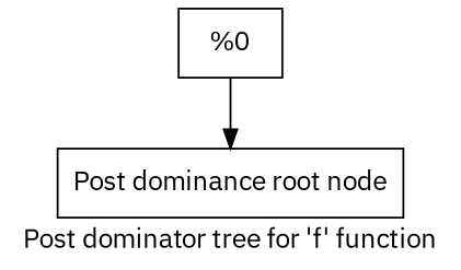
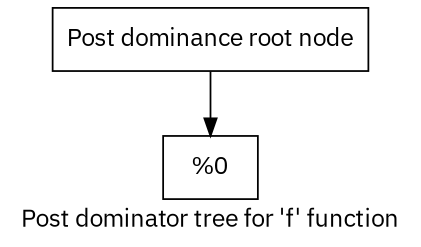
  digraph {
    label="Post dominator tree for 'f' function"
    fontname="IBM Plex Sans"
    node [shape=record fontname="IBM Plex Sans"]
    n1 [label="{Post dominance root node}"]
    n2 [label="{%0}"]
-   n2 -> n1 [fontname="IBM Plex Sans"]
+   n1 -> n2 [fontname="IBM Plex Sans"]
  }
